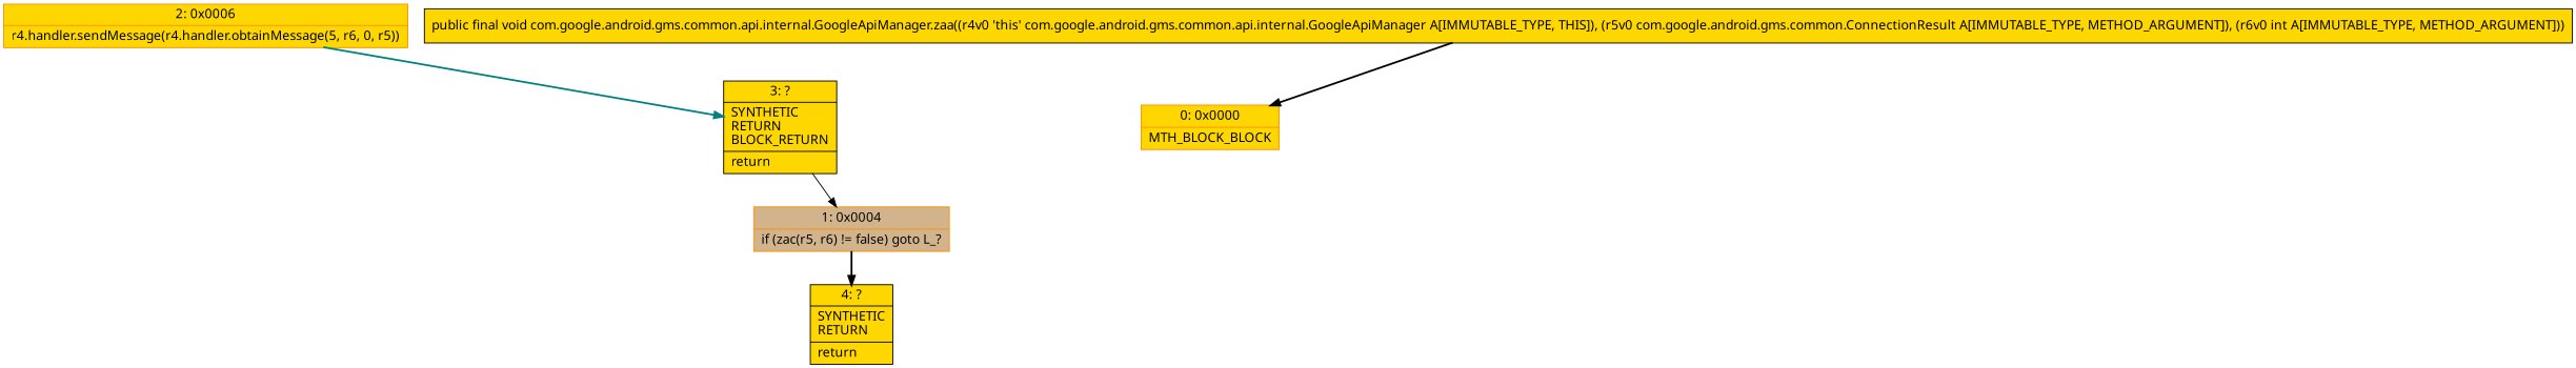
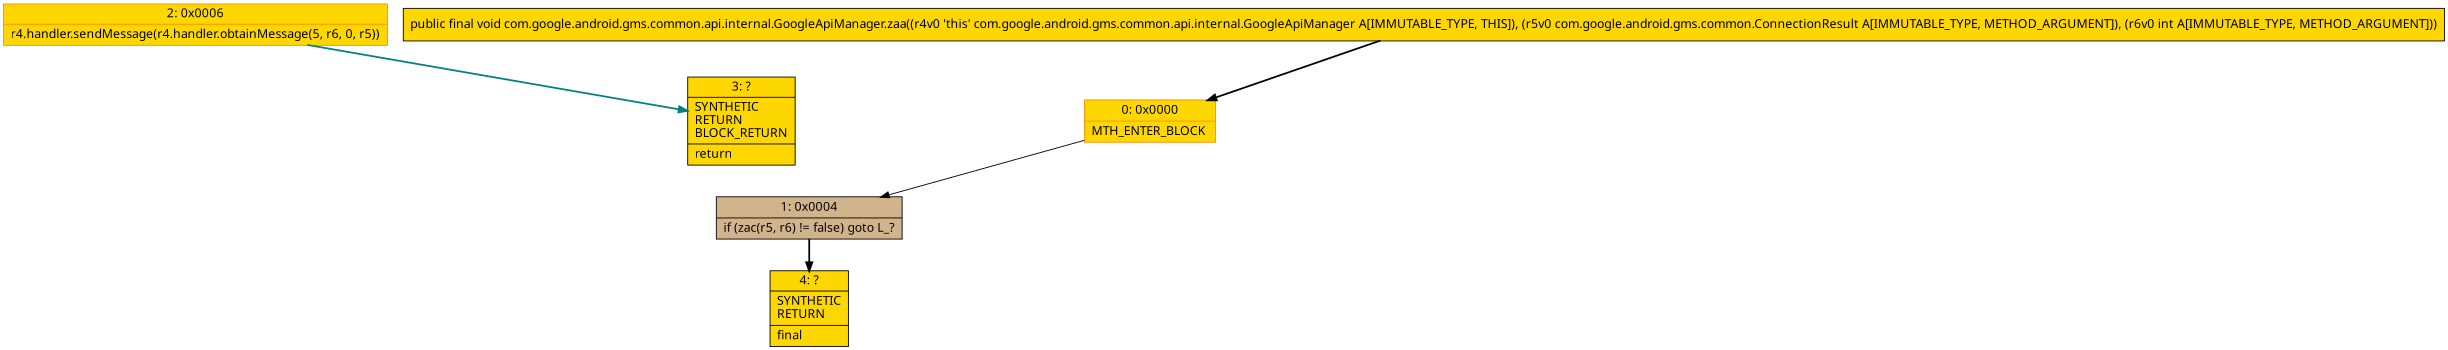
  digraph {
    fontname="Noto Sans"
    node [color=black fillcolor=gold fontname="Noto Sans" shape=record style=filled]
    edge [color=black fontname="Noto Sans" style=bold]
-   n1 [color=darkorange label="{0\:\ 0x0000|MTH_BLOCK_BLOCK\l}"]
-   n2 [color=darkorange fillcolor=tan label="{1\:\ 0x0004|if (zac(r5, r6) != false) goto L_?\l}"]
-   n3 [label="{4\:\ ?|SYNTHETIC\lRETURN\l|return\l}"]
+   n1 [color=darkorange label="{0\:\ 0x0000|MTH_ENTER_BLOCK\l}"]
+   n2 [fillcolor=tan label="{1\:\ 0x0004|if (zac(r5, r6) != false) goto L_?\l}"]
+   n3 [label="{4\:\ ?|SYNTHETIC\lRETURN\l|final\l}"]
    n4 [color=darkorange label="{2\:\ 0x0006|r4.handler.sendMessage(r4.handler.obtainMessage(5, r6, 0, r5))\l}"]
    n5 [label="{3\:\ ?|SYNTHETIC\lRETURN\lBLOCK_RETURN\l|return\l}"]
    n6 [label="{public final void com.google.android.gms.common.api.internal.GoogleApiManager.zaa((r4v0 'this' com.google.android.gms.common.api.internal.GoogleApiManager A[IMMUTABLE_TYPE, THIS]), (r5v0 com.google.android.gms.common.ConnectionResult A[IMMUTABLE_TYPE, METHOD_ARGUMENT]), (r6v0 int A[IMMUTABLE_TYPE, METHOD_ARGUMENT])) }"]
-   n5 -> n2 [style=solid]
+   n1 -> n2 [style=solid]
    n2 -> n3
    n4 -> n5 [color=teal]
    n6 -> n1
  }
